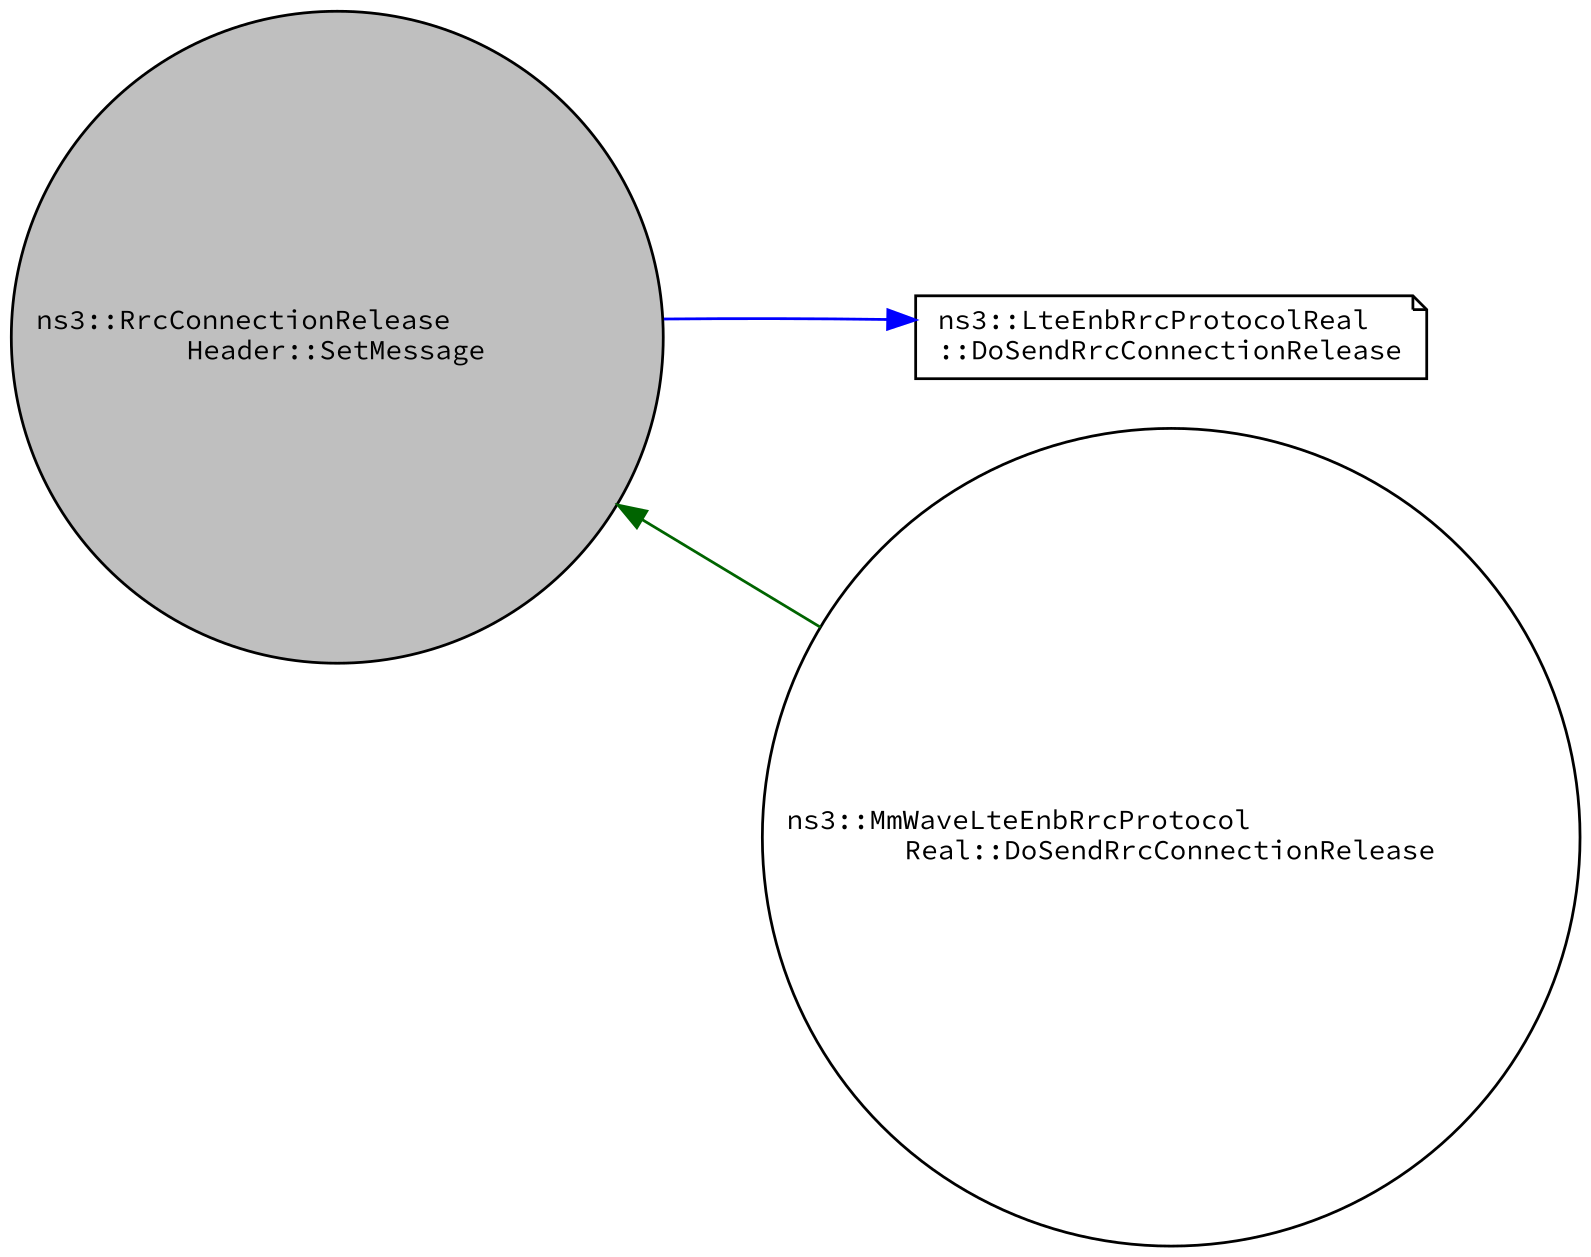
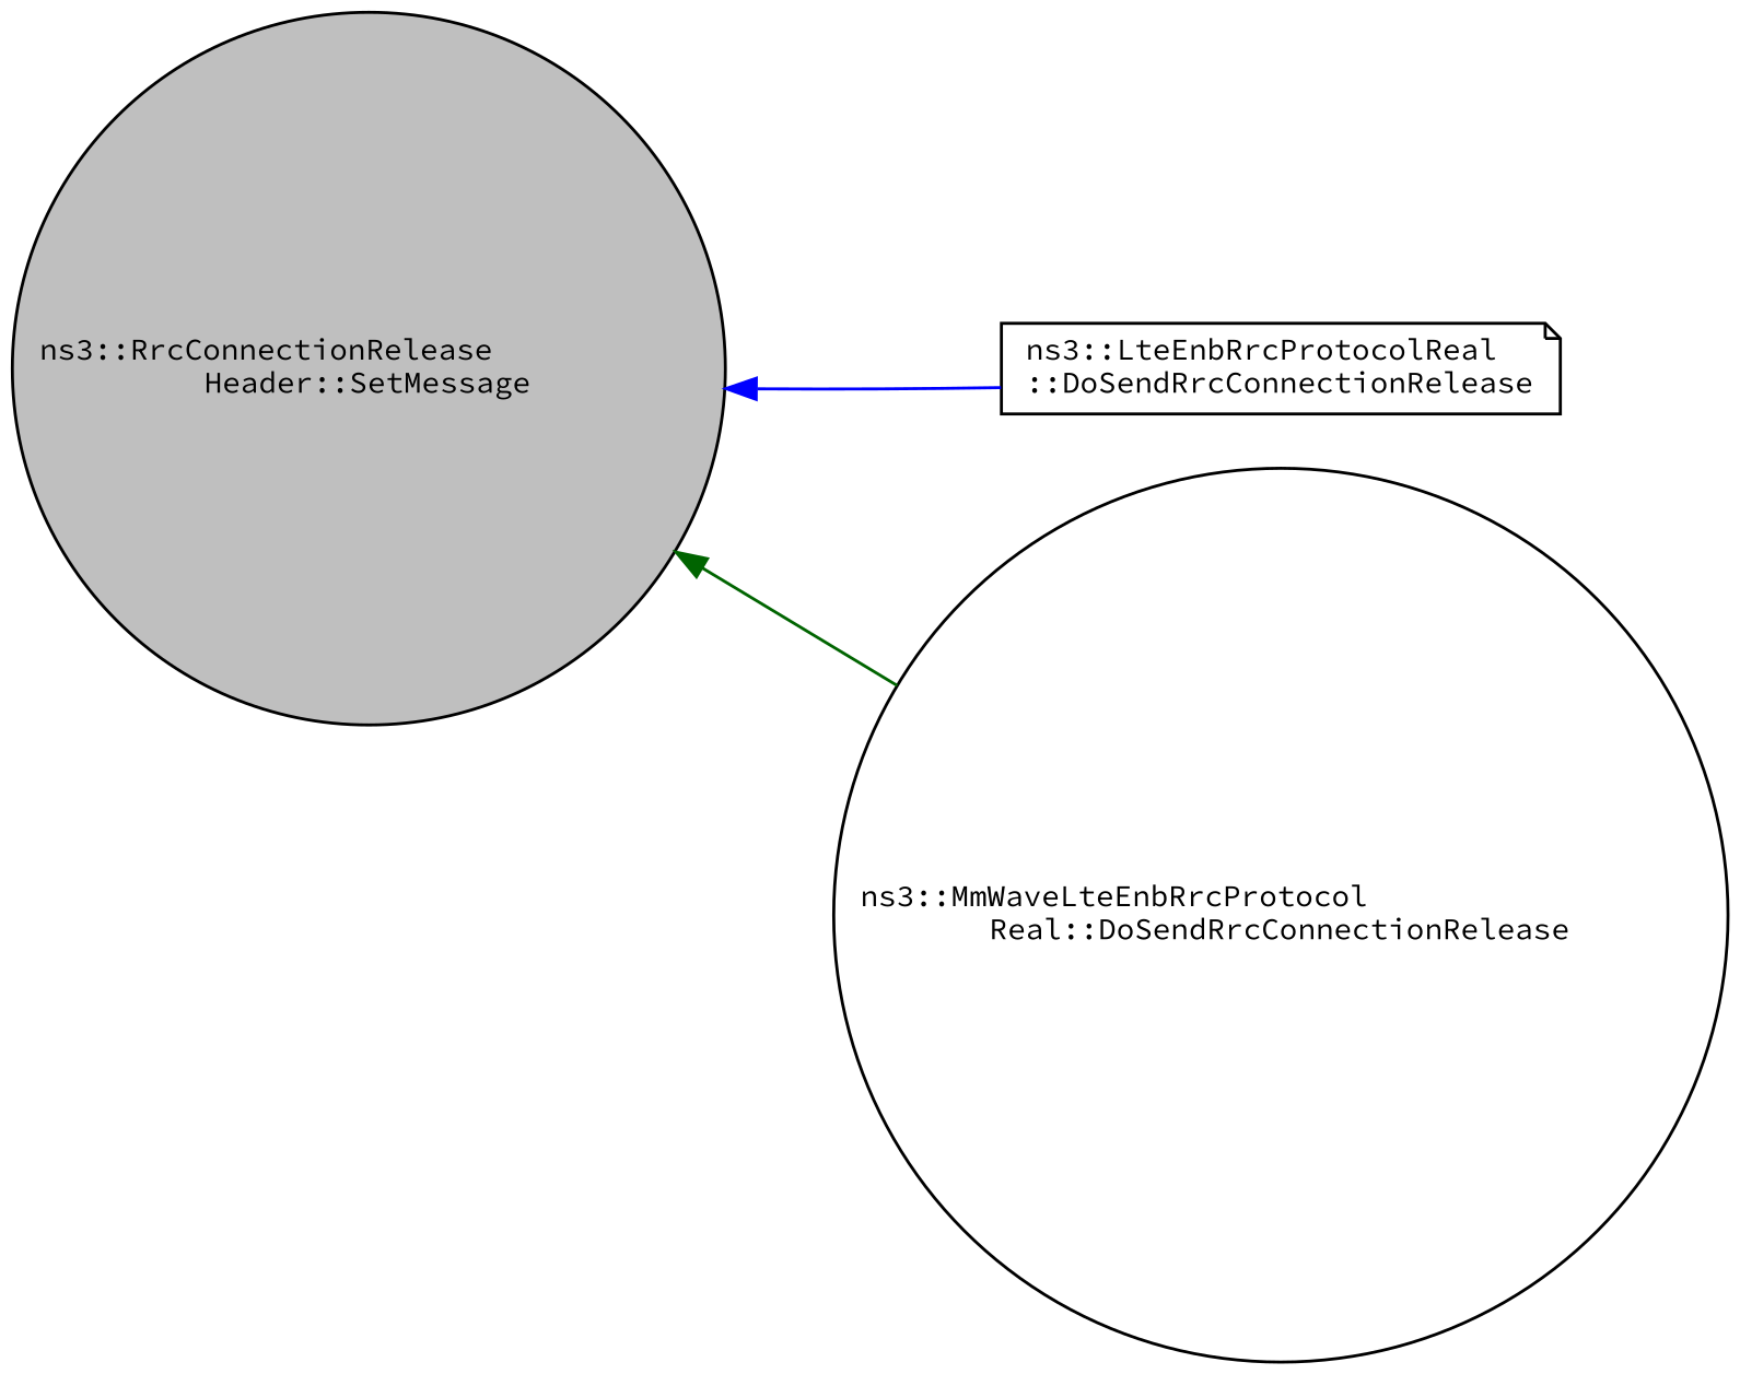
  digraph {
    rankdir=LR
    fontname="Source Code Pro"
    node [color=black fillcolor=white fontname="Source Code Pro" fontsize=10 shape=circle style=filled]
    edge [dir=back fontname="Source Code Pro" fontsize=10 labelfontname=Helvetica labelfontsize=10 style=solid]
    n1 [fillcolor=grey75 fontcolor=black height=0.2 label="ns3::RrcConnectionRelease\lHeader::SetMessage" width=0.4]
    n2 [height=0.2 label="ns3::LteEnbRrcProtocolReal\l::DoSendRrcConnectionRelease" shape=note width=0.4]
    n3 [height=0.2 label="ns3::MmWaveLteEnbRrcProtocol\lReal::DoSendRrcConnectionRelease" width=0.4]
-   n2 -> n1 [color=blue]
+   n1 -> n2 [color=blue]
    n1 -> n3 [color=darkgreen]
  }
